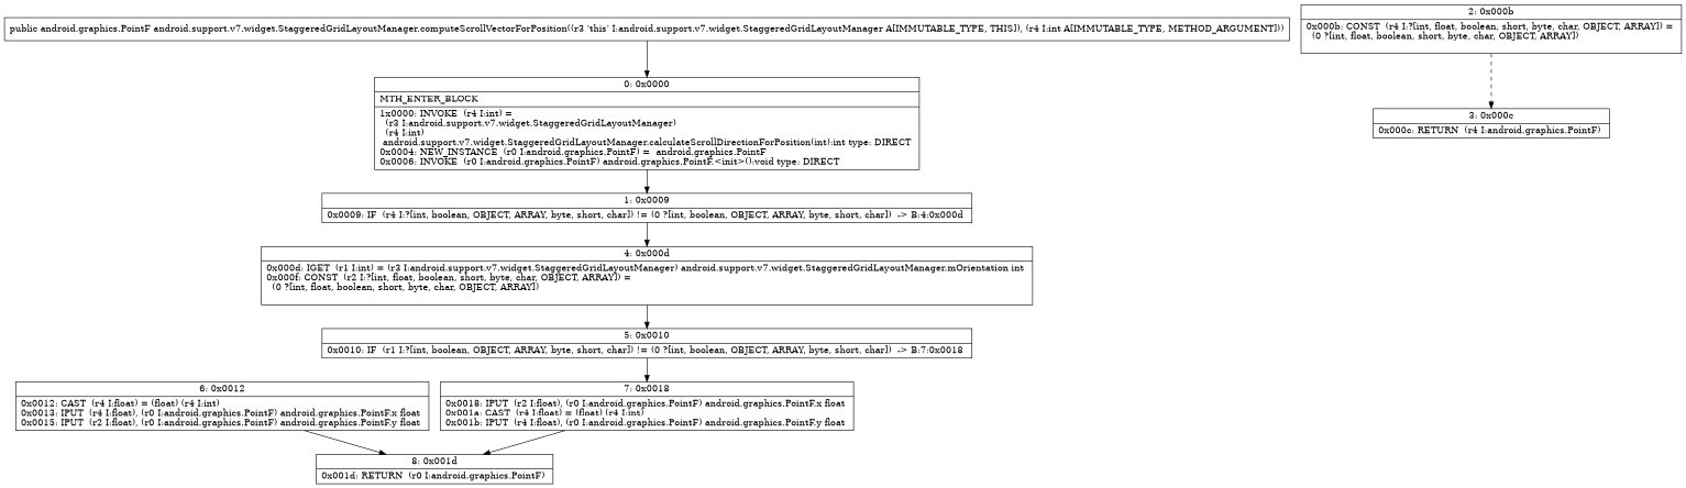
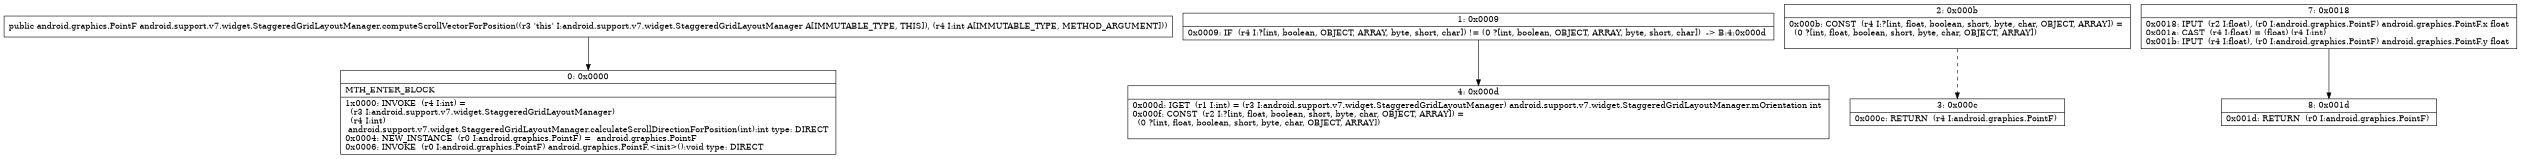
  digraph {
    node [shape=record]
    n1 [label="{0\:\ 0x0000|MTH_ENTER_BLOCK\l|1x0000: INVOKE  (r4 I:int) = \l  (r3 I:android.support.v7.widget.StaggeredGridLayoutManager)\l  (r4 I:int)\l android.support.v7.widget.StaggeredGridLayoutManager.calculateScrollDirectionForPosition(int):int type: DIRECT \l0x0004: NEW_INSTANCE  (r0 I:android.graphics.PointF) =  android.graphics.PointF \l0x0006: INVOKE  (r0 I:android.graphics.PointF) android.graphics.PointF.\<init\>():void type: DIRECT \l}"]
    n2 [label="{1\:\ 0x0009|0x0009: IF  (r4 I:?[int, boolean, OBJECT, ARRAY, byte, short, char]) != (0 ?[int, boolean, OBJECT, ARRAY, byte, short, char])  \-\> B:4:0x000d \l}"]
    n3 [label="{4\:\ 0x000d|0x000d: IGET  (r1 I:int) = (r3 I:android.support.v7.widget.StaggeredGridLayoutManager) android.support.v7.widget.StaggeredGridLayoutManager.mOrientation int \l0x000f: CONST  (r2 I:?[int, float, boolean, short, byte, char, OBJECT, ARRAY]) = \l  (0 ?[int, float, boolean, short, byte, char, OBJECT, ARRAY])\l \l}"]
    n4 [label="{2\:\ 0x000b|0x000b: CONST  (r4 I:?[int, float, boolean, short, byte, char, OBJECT, ARRAY]) = \l  (0 ?[int, float, boolean, short, byte, char, OBJECT, ARRAY])\l \l}"]
    n5 [label="{3\:\ 0x000c|0x000c: RETURN  (r4 I:android.graphics.PointF) \l}"]
-   n6 [label="{5\:\ 0x0010|0x0010: IF  (r1 I:?[int, boolean, OBJECT, ARRAY, byte, short, char]) != (0 ?[int, boolean, OBJECT, ARRAY, byte, short, char])  \-\> B:7:0x0018 \l}"]
    n7 [label="{7\:\ 0x0018|0x0018: IPUT  (r2 I:float), (r0 I:android.graphics.PointF) android.graphics.PointF.x float \l0x001a: CAST  (r4 I:float) = (float) (r4 I:int) \l0x001b: IPUT  (r4 I:float), (r0 I:android.graphics.PointF) android.graphics.PointF.y float \l}"]
-   n8 [label="{6\:\ 0x0012|0x0012: CAST  (r4 I:float) = (float) (r4 I:int) \l0x0013: IPUT  (r4 I:float), (r0 I:android.graphics.PointF) android.graphics.PointF.x float \l0x0015: IPUT  (r2 I:float), (r0 I:android.graphics.PointF) android.graphics.PointF.y float \l}"]
    n9 [label="{8\:\ 0x001d|0x001d: RETURN  (r0 I:android.graphics.PointF) \l}"]
    n10 [label="{public android.graphics.PointF android.support.v7.widget.StaggeredGridLayoutManager.computeScrollVectorForPosition((r3 'this' I:android.support.v7.widget.StaggeredGridLayoutManager A[IMMUTABLE_TYPE, THIS]), (r4 I:int A[IMMUTABLE_TYPE, METHOD_ARGUMENT])) }"]
-   n1 -> n2
    n2 -> n3
-   n3 -> n6
    n4 -> n5 [style=dashed]
-   n6 -> n7
    n7 -> n9
-   n8 -> n9
    n10 -> n1
  }
